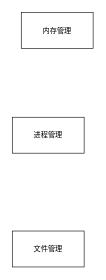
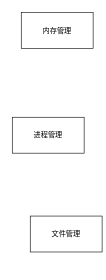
  <mxCell id="0" />
  <mxCell id="1" parent="0" />
  <mxCell id="2" value="内存管理" style="rounded=0;whiteSpace=wrap;html=1;" vertex="1" parent="1"><mxGeometry x="35" y="20" width="120" height="60" as="geometry" /></mxCell>
  <mxCell id="3" value="进程管理" style="rounded=0;whiteSpace=wrap;html=1;" vertex="1" parent="1"><mxGeometry x="20" y="195" width="120" height="60" as="geometry" /></mxCell>
- <mxCell id="4" value="文件管理" style="rounded=0;whiteSpace=wrap;html=1;" vertex="1" parent="1"><mxGeometry x="20" y="385" width="120" height="60" as="geometry" /></mxCell>
+ <mxCell id="4" value="文件管理" style="rounded=0;whiteSpace=wrap;html=1;" vertex="1" parent="1"><mxGeometry x="50" y="360" width="120" height="60" as="geometry" /></mxCell>
